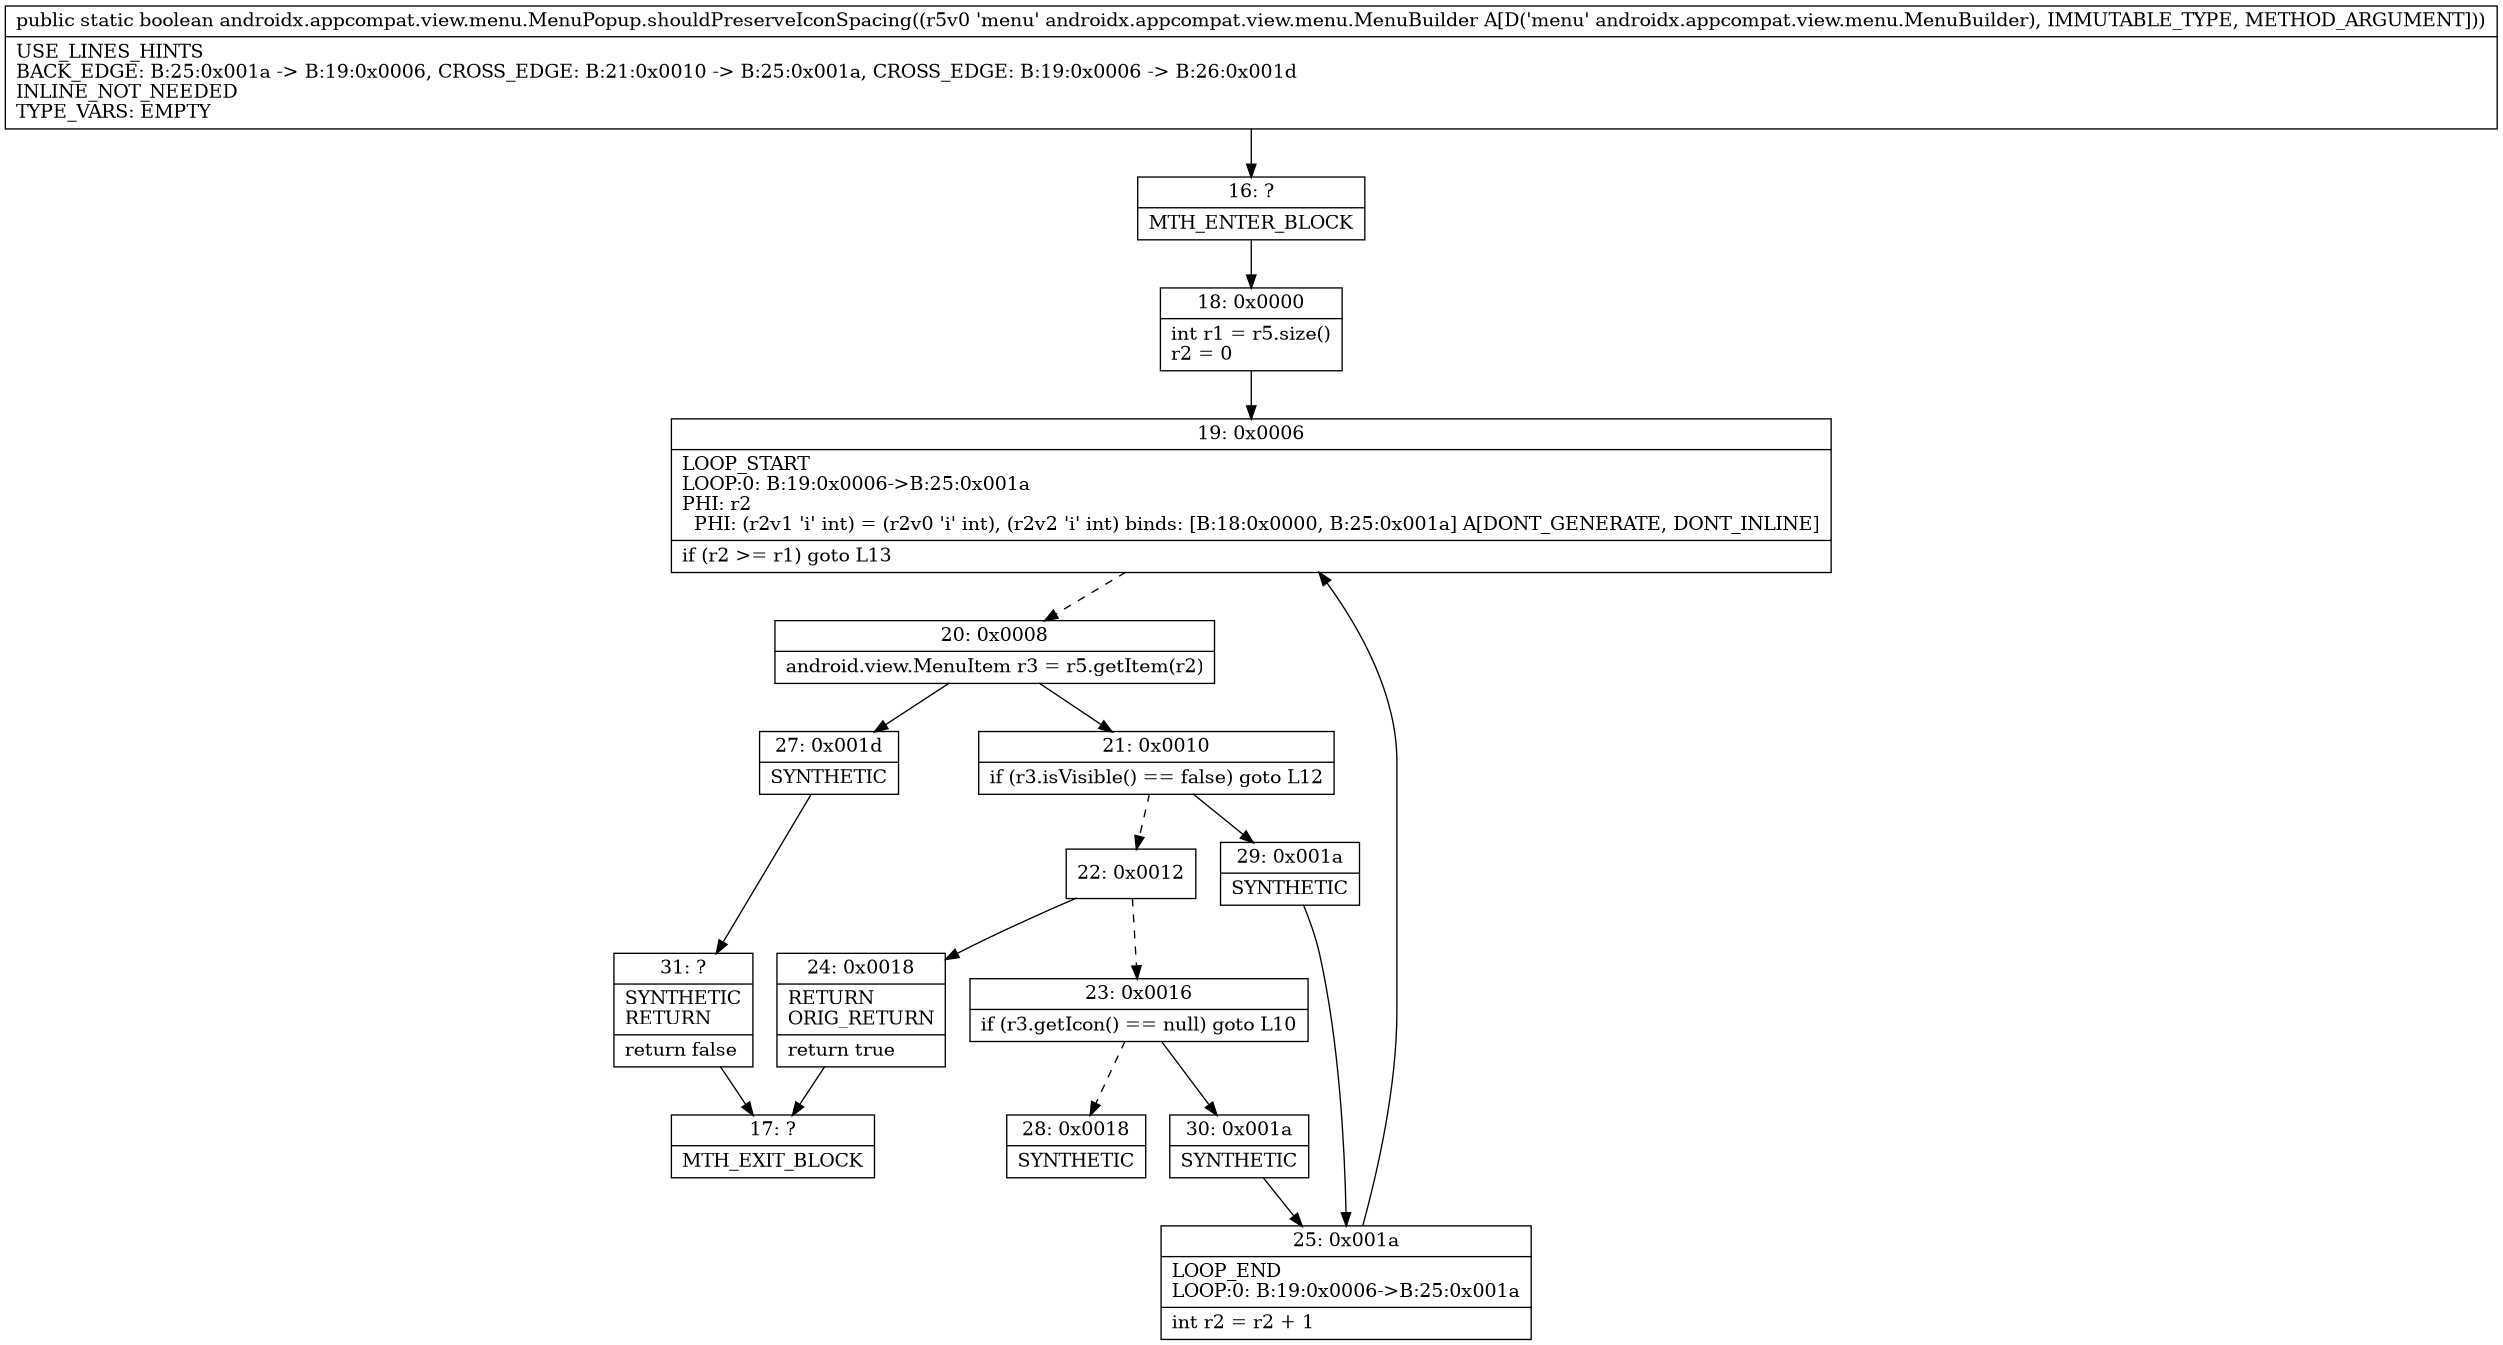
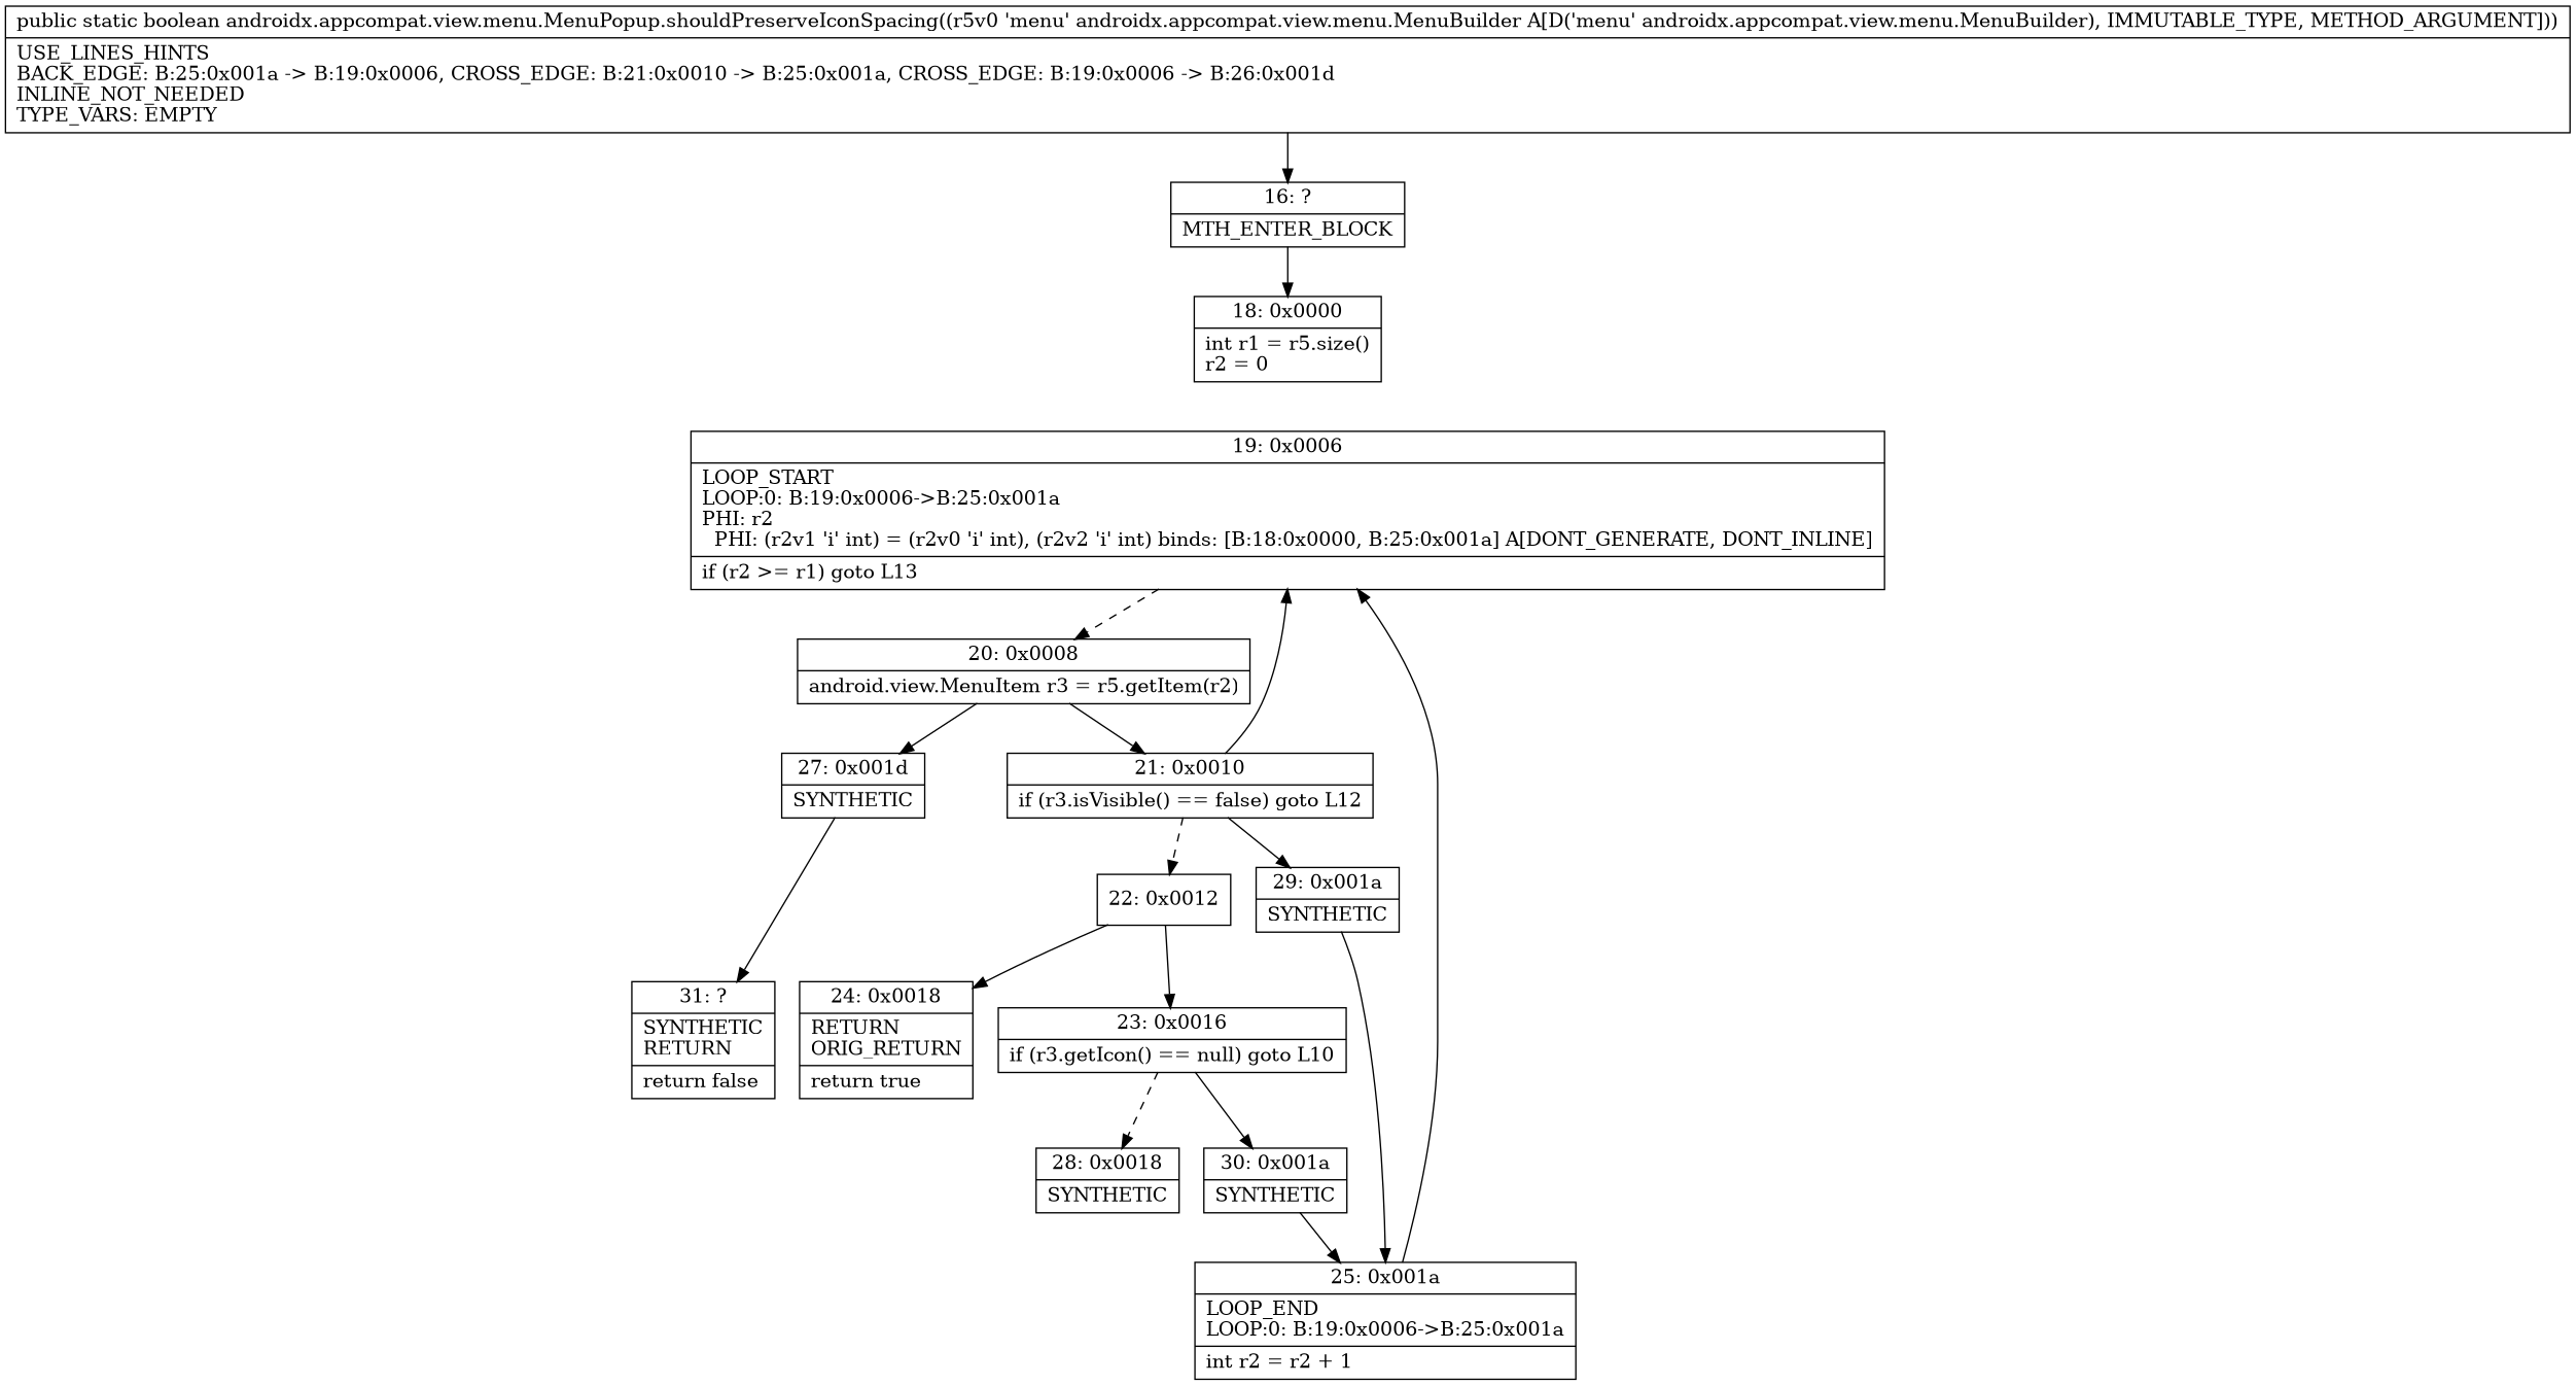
  digraph {
    node [shape=record]
    n1 [label="{16\:\ ?|MTH_ENTER_BLOCK\l}"]
    n2 [label="{18\:\ 0x0000|int r1 = r5.size()\lr2 = 0\l}"]
    n3 [label="{19\:\ 0x0006|LOOP_START\lLOOP:0: B:19:0x0006\-\>B:25:0x001a\lPHI: r2 \l  PHI: (r2v1 'i' int) = (r2v0 'i' int), (r2v2 'i' int) binds: [B:18:0x0000, B:25:0x001a] A[DONT_GENERATE, DONT_INLINE]\l|if (r2 \>= r1) goto L13\l}"]
    n4 [label="{20\:\ 0x0008|android.view.MenuItem r3 = r5.getItem(r2)\l}"]
    n5 [label="{27\:\ 0x001d|SYNTHETIC\l}"]
    n6 [label="{21\:\ 0x0010|if (r3.isVisible() == false) goto L12\l}"]
    n7 [label="{31\:\ ?|SYNTHETIC\lRETURN\l|return false\l}"]
    n8 [label="{22\:\ 0x0012}"]
    n9 [label="{29\:\ 0x001a|SYNTHETIC\l}"]
    n10 [label="{23\:\ 0x0016|if (r3.getIcon() == null) goto L10\l}"]
    n11 [label="{24\:\ 0x0018|RETURN\lORIG_RETURN\l|return true\l}"]
    n12 [label="{25\:\ 0x001a|LOOP_END\lLOOP:0: B:19:0x0006\-\>B:25:0x001a\l|int r2 = r2 + 1\l}"]
    n13 [label="{28\:\ 0x0018|SYNTHETIC\l}"]
    n14 [label="{30\:\ 0x001a|SYNTHETIC\l}"]
-   n15 [label="{17\:\ ?|MTH_EXIT_BLOCK\l}"]
    n16 [label="{public static boolean androidx.appcompat.view.menu.MenuPopup.shouldPreserveIconSpacing((r5v0 'menu' androidx.appcompat.view.menu.MenuBuilder A[D('menu' androidx.appcompat.view.menu.MenuBuilder), IMMUTABLE_TYPE, METHOD_ARGUMENT]))  | USE_LINES_HINTS\lBACK_EDGE: B:25:0x001a \-\> B:19:0x0006, CROSS_EDGE: B:21:0x0010 \-\> B:25:0x001a, CROSS_EDGE: B:19:0x0006 \-\> B:26:0x001d\lINLINE_NOT_NEEDED\lTYPE_VARS: EMPTY\l}"]
    n1 -> n2
-   n2 -> n3
+   n6 -> n3
    n3 -> n4 [style=dashed]
    n4 -> n5
    n4 -> n6
    n5 -> n7
    n6 -> n8 [style=dashed]
    n6 -> n9
-   n7 -> n15
-   n8 -> n10 [style=dashed]
+   n8 -> n10
    n8 -> n11
    n9 -> n12
    n10 -> n13 [style=dashed]
    n10 -> n14
-   n11 -> n15
    n12 -> n3
    n14 -> n12
    n16 -> n1
  }
